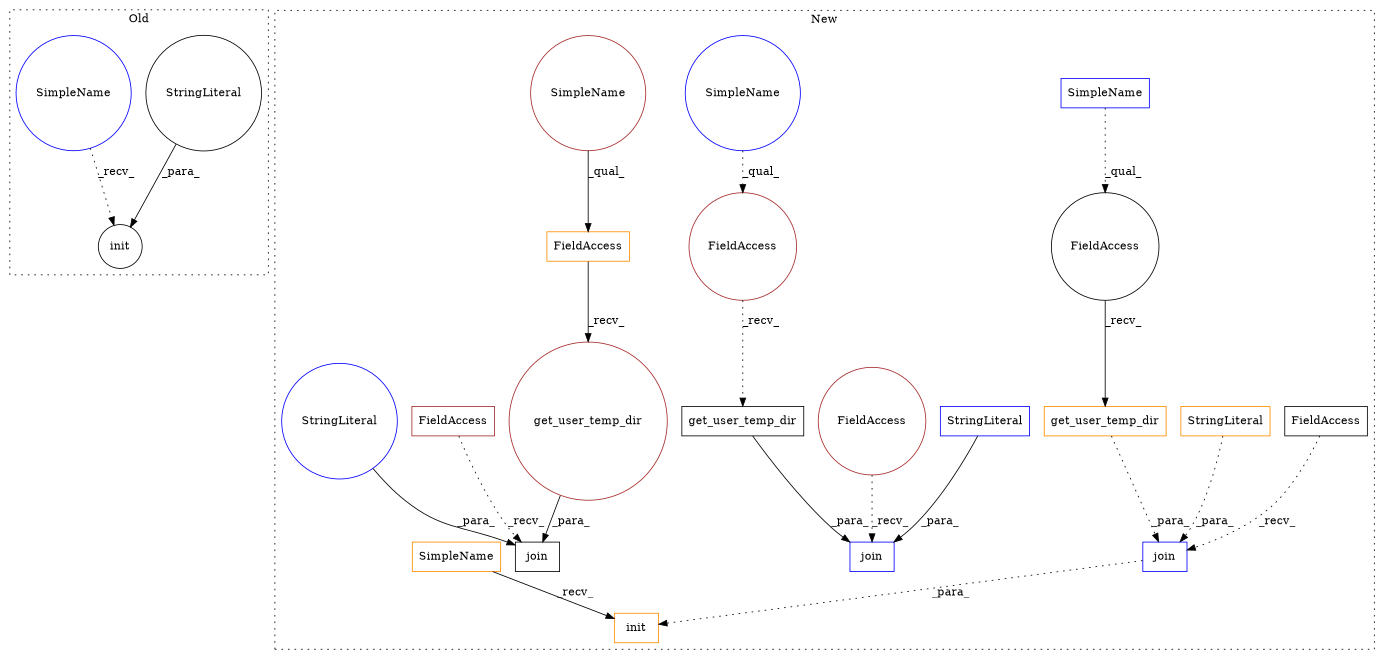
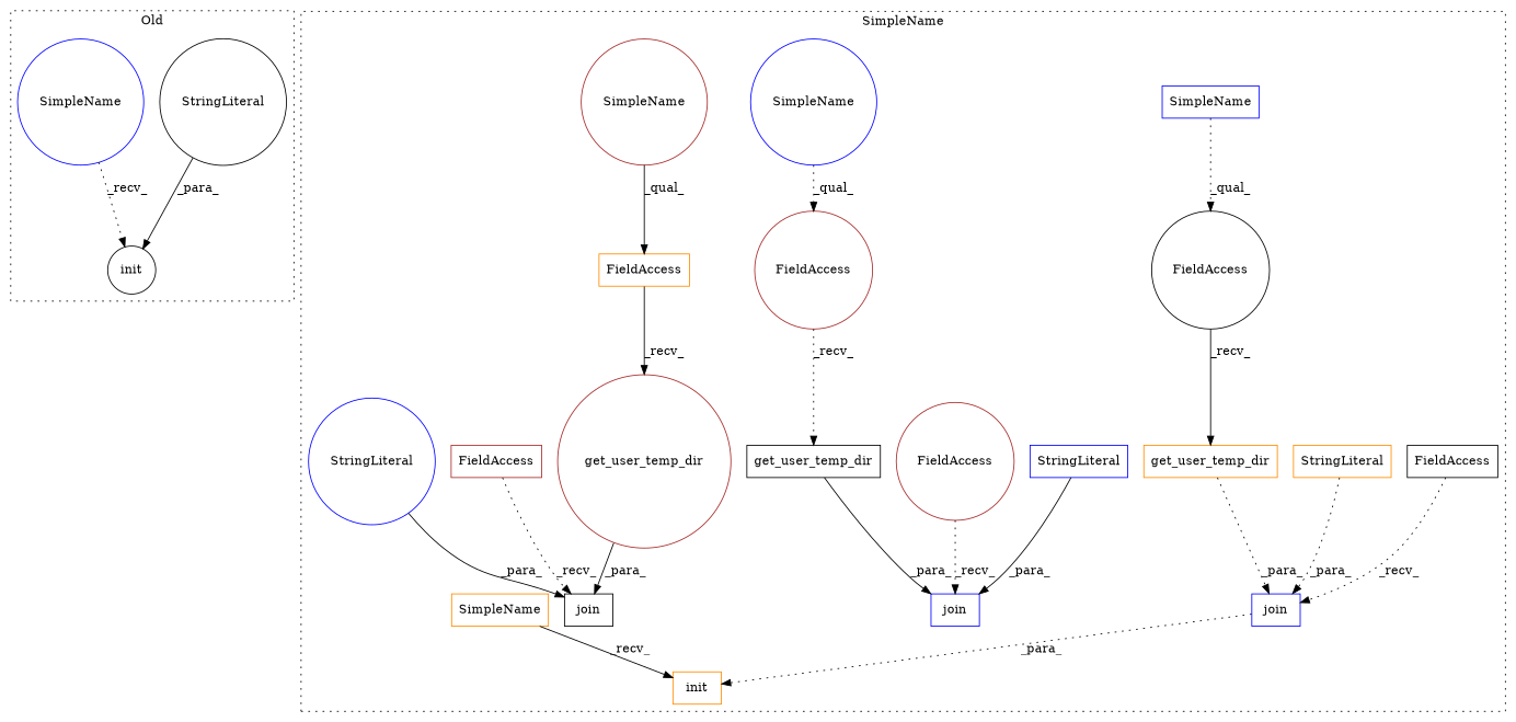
  digraph {
    node [a=32 l="5,1" s=383 shape=box color=blue]
    edge [style=dotted]
    n1 [label=init s="569,614" shape=circle color=black]
    n2 [a=45 l=16 label=StringLiteral s=574 shape=circle color=black]
    n3 [a=42 l=3 label=SimpleName s=565 shape=circle]
    n4 [label=join s="960,1013"]
    n5 [label=init s="930,1014" color=darkorange]
    n6 [a=22 l=9 label=FieldAccess shape=circle color=brown]
    n7 [a=22 l=7 label=FieldAccess s=952 color=black]
    n8 [a=22 l=9 label=FieldAccess s=965 shape=circle color=black]
    n9 [a=22 l=9 label=FieldAccess s=677 color=darkorange]
    n10 [l=19 label=get_user_temp_dir s=393 color=black]
    n11 [label=join s="378,431"]
    n12 [a=22 l=7 label=FieldAccess s=370 shape=circle color=brown]
    n13 [l=19 label=get_user_temp_dir s=975 color=darkorange]
    n14 [a=45 l=18 label=StringLiteral s=995 color=darkorange]
    n15 [a=45 l=18 label=StringLiteral s=413]
    n16 [l=19 label=get_user_temp_dir s=687 shape=circle color=brown]
    n17 [label=join s="672,725" color=black]
    n18 [a=22 l=7 label=FieldAccess s=664 color=brown]
    n19 [a=45 l=18 label=StringLiteral s=707 shape=circle]
    n20 [a=42 l=3 label=SimpleName shape=circle]
    n21 [a=42 l=3 label=SimpleName s=965]
    n22 [a=42 l=3 label=SimpleName s=677 shape=circle color=brown]
    n23 [a=42 l=3 label=SimpleName s=926 color=darkorange]
    subgraph cluster_1 {
      label=Old
      style=dotted
      n1
      n2
      n3
    }
    subgraph cluster_2 {
-     label=New
+     label=SimpleName
      style=dotted
      n4
      n5
      n6
      n7
      n8
      n9
      n10
      n11
      n12
      n13
      n14
      n15
      n16
      n17
      n18
      n19
      n20
      n21
      n22
      n23
    }
    n2 -> n1 [label=_para_ style=solid]
    n3 -> n1 [label=_recv_]
    n4 -> n5 [label=_para_]
    n6 -> n10 [label=_recv_]
    n7 -> n4 [label=_recv_]
    n8 -> n13 [label=_recv_ style=solid]
    n9 -> n16 [label=_recv_ style=solid]
    n10 -> n11 [label=_para_ style=solid]
    n12 -> n11 [label=_recv_]
    n13 -> n4 [label=_para_]
    n14 -> n4 [label=_para_]
    n15 -> n11 [label=_para_ style=solid]
    n16 -> n17 [label=_para_ style=solid]
    n18 -> n17 [label=_recv_]
    n19 -> n17 [label=_para_ style=solid]
    n20 -> n6 [label=_qual_]
    n21 -> n8 [label=_qual_]
    n22 -> n9 [label=_qual_ style=solid]
    n23 -> n5 [label=_recv_ style=solid]
  }
